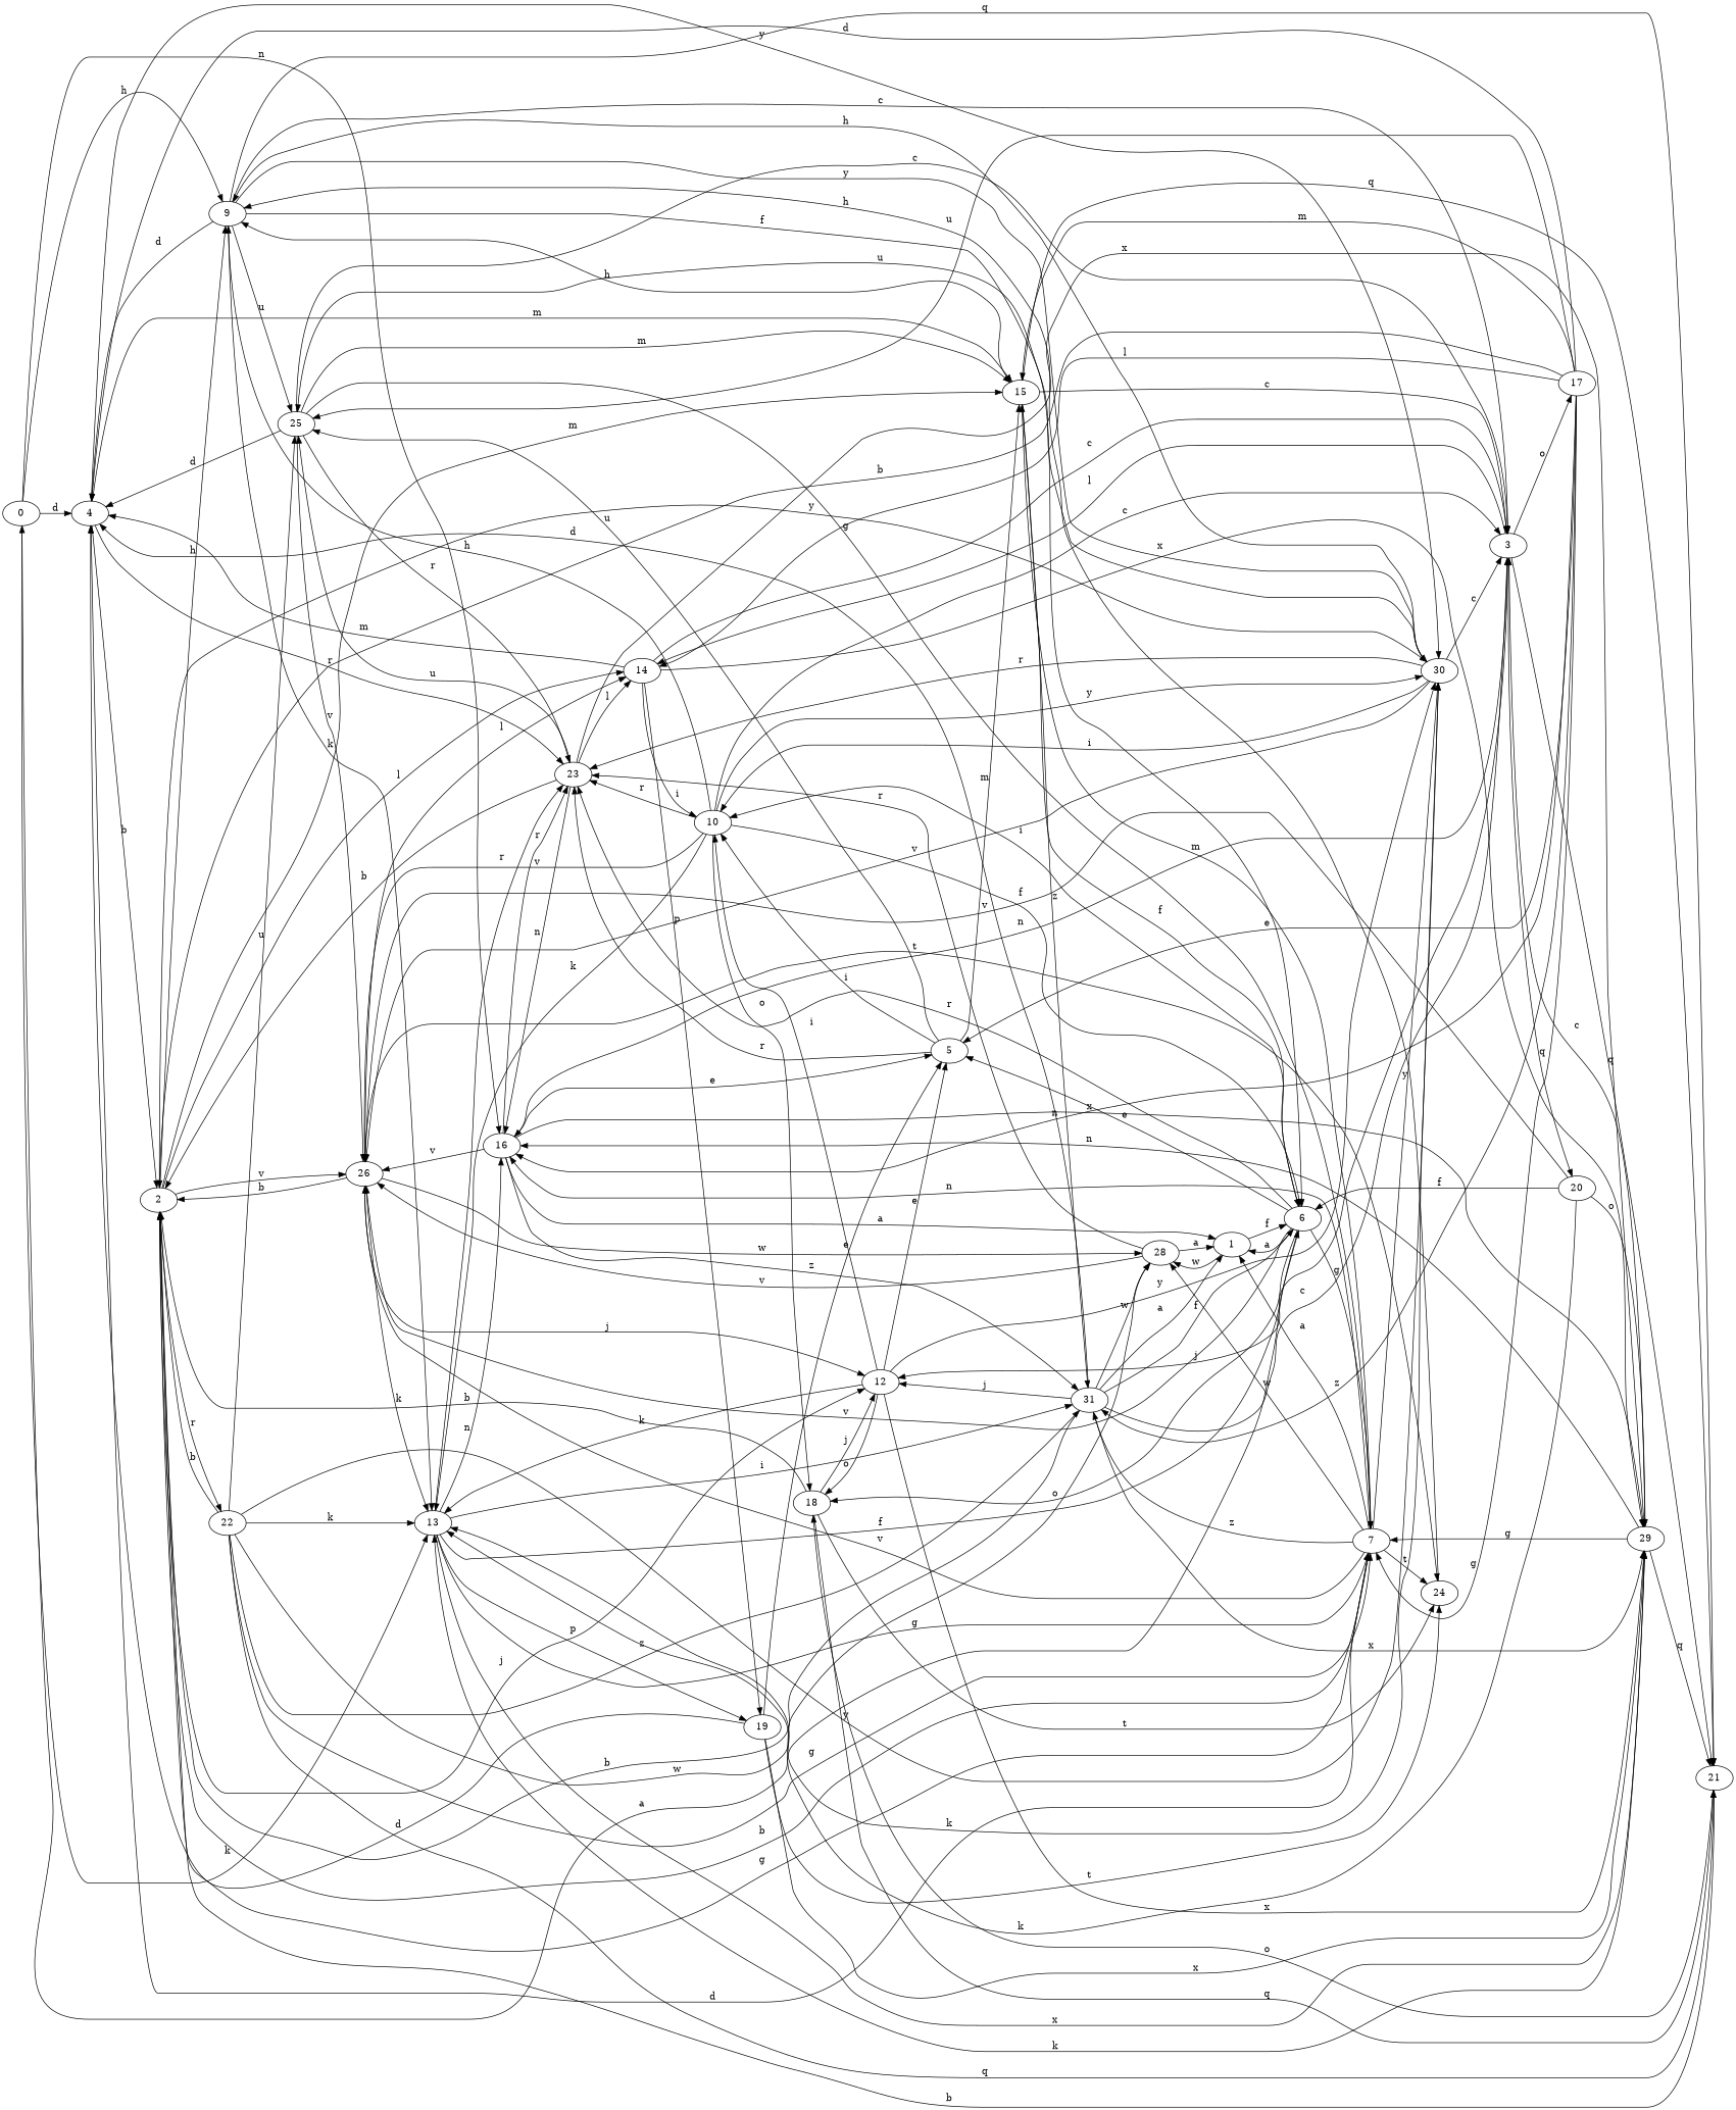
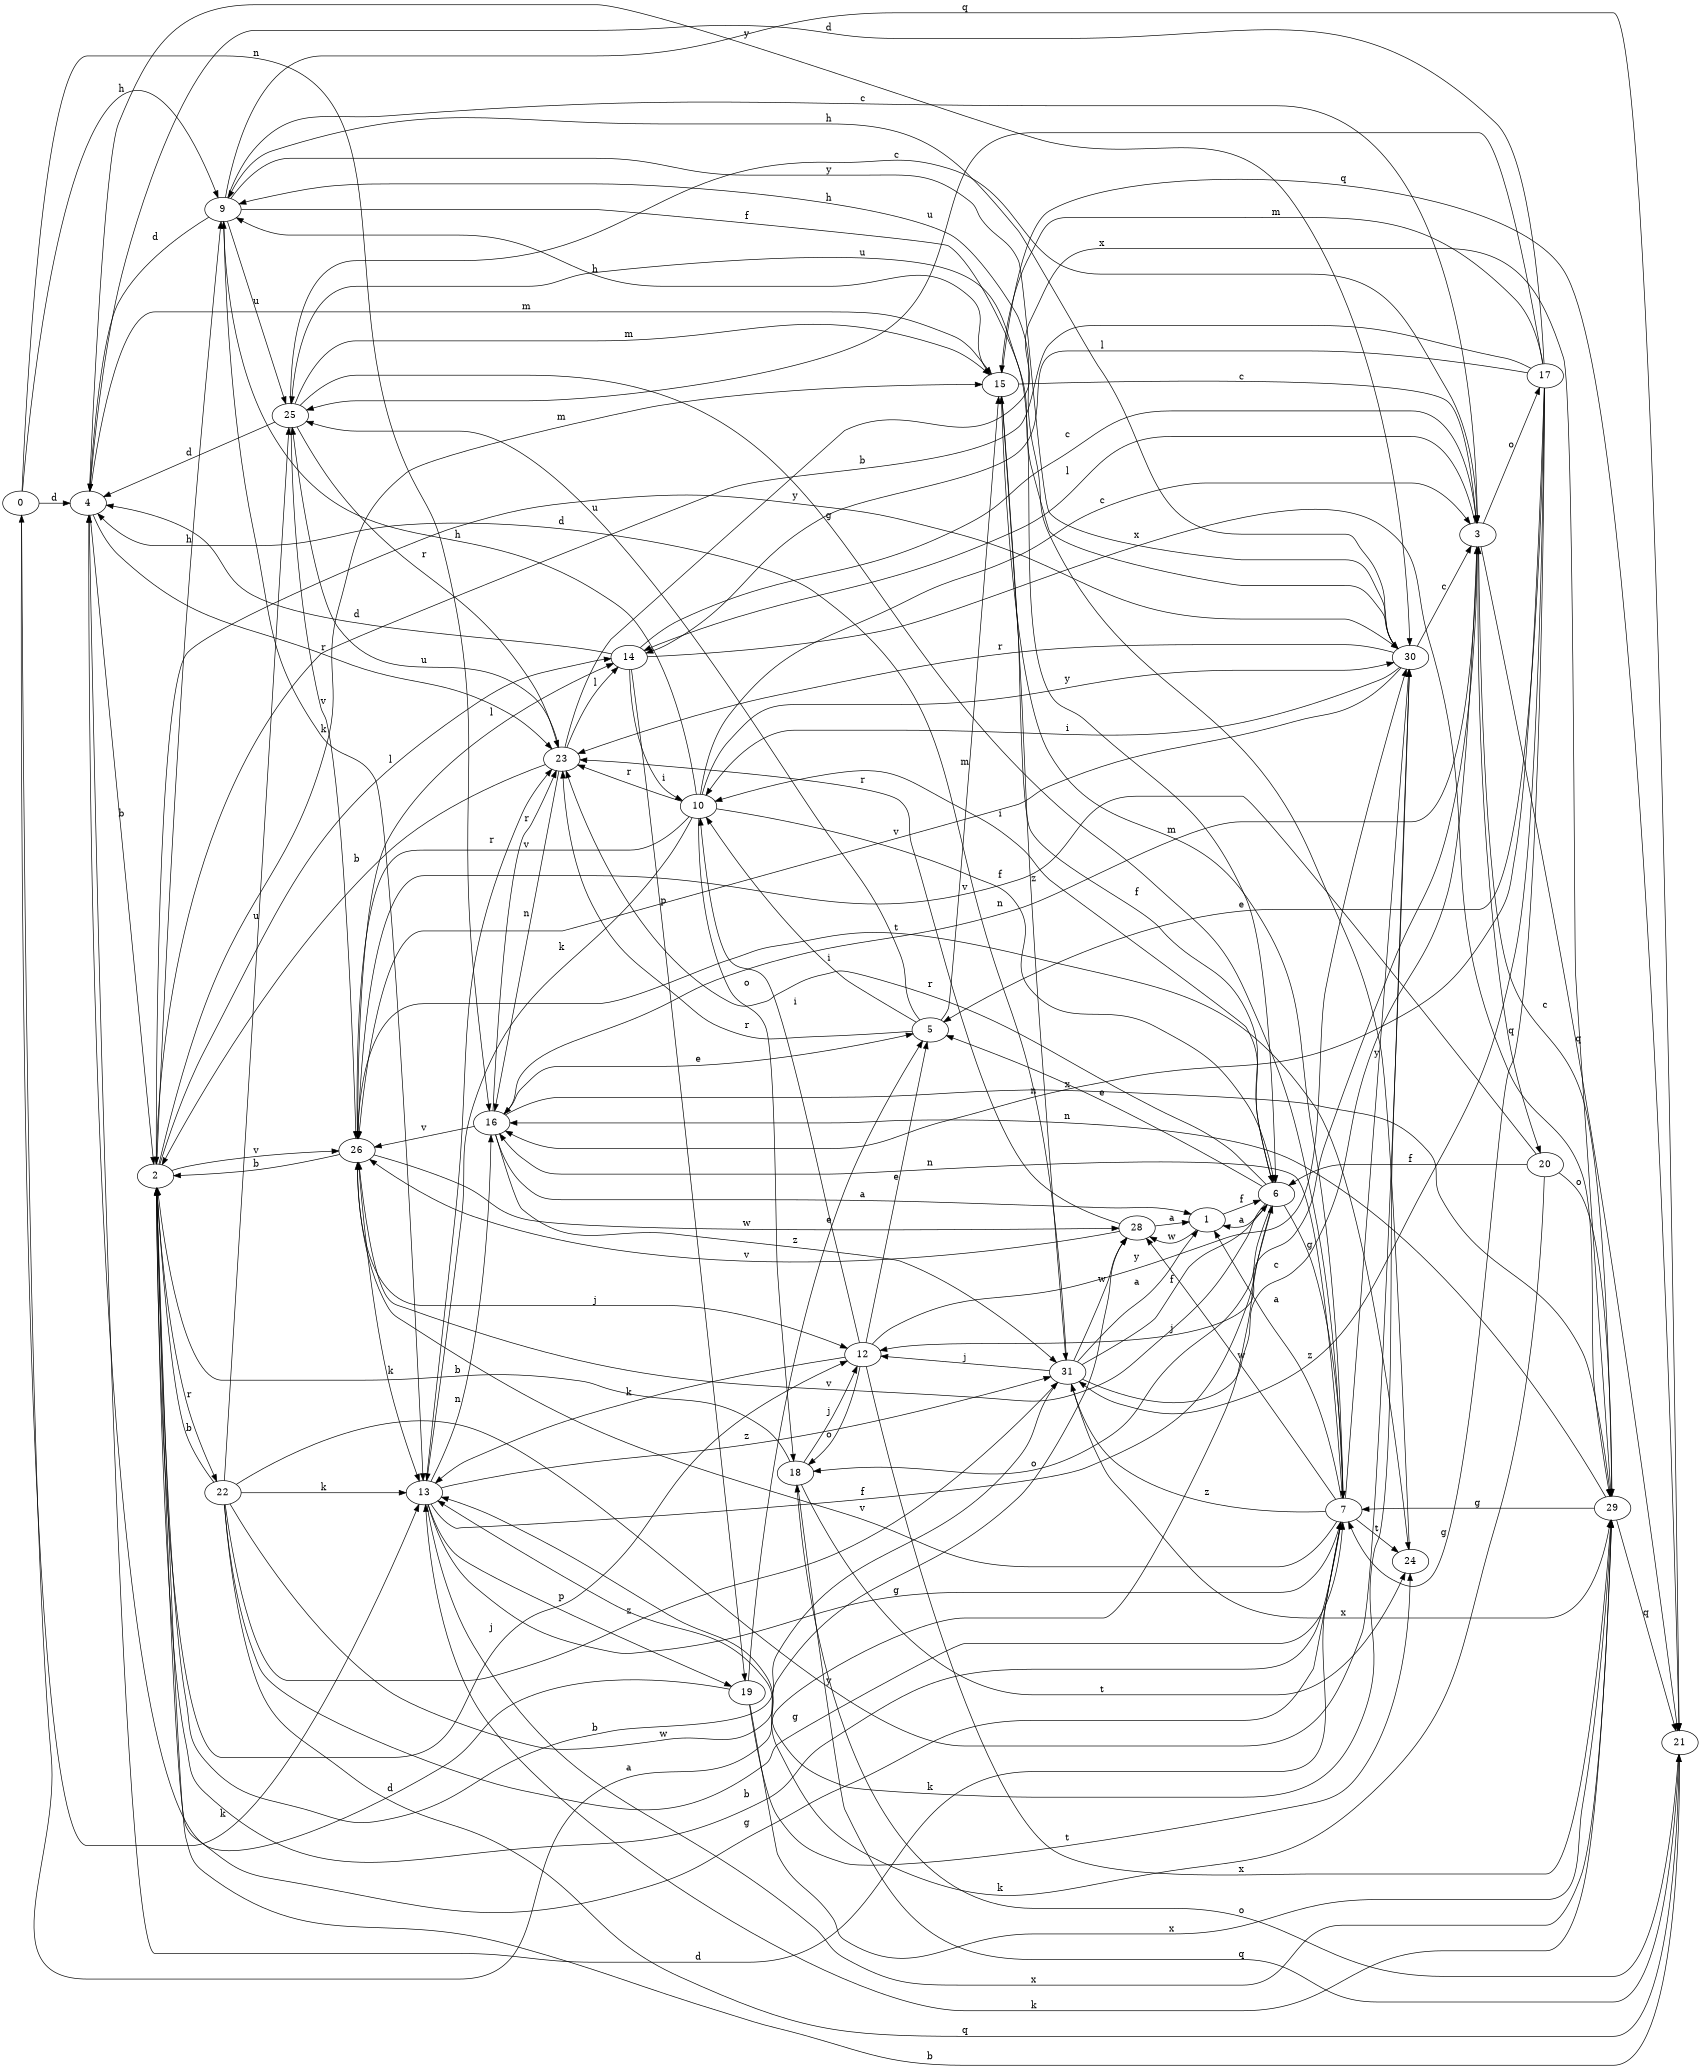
  strict digraph {
    rankdir=LR
    0
    4
    9
    13
    16
    2
    15
    30
    23
    6
    3
    21
    25
    7
    31
    29
    19
    1
    26
    5
    28
    10
    18
    12
    14
    22
    24
    17
    20
    0 -> 4 [label=d]
    0 -> 9 [label=h]
    0 -> 13 [label=k]
    0 -> 16 [label=n]
    4 -> 2 [label=b]
    4 -> 15 [label=m]
    4 -> 30 [label=y]
    4 -> 23 [label=r]
    9 -> 4 [label=d]
    9 -> 13 [label=k]
    9 -> 30 [label=y]
    9 -> 6 [label=f]
    9 -> 3 [label=c]
    9 -> 21 [label=q]
    9 -> 25 [label=u]
    13 -> 16 [label=n]
    13 -> 23 [label=r]
    13 -> 6 [label=f]
    13 -> 7 [label=g]
-   13 -> 31 [label=i]
+   13 -> 31 [label=z]
    13 -> 29 [label=x]
    13 -> 19 [label=p]
    16 -> 23 [label=r]
    16 -> 31 [label=z]
    16 -> 29 [label=x]
    16 -> 1 [label=a]
    16 -> 26 [label=v]
    16 -> 5 [label=e]
    2 -> 9 [label=h]
    2 -> 15 [label=m]
    2 -> 30 [label=y]
    2 -> 7 [label=g]
    2 -> 26 [label=v]
    2 -> 12 [label=j]
    2 -> 14 [label=l]
    2 -> 22 [label=r]
    15 -> 9 [label=h]
    15 -> 6 [label=f]
    15 -> 3 [label=c]
    15 -> 21 [label=q]
    15 -> 31 [label=z]
    30 -> 9 [label=h]
    30 -> 13 [label=k]
    30 -> 23 [label=r]
    30 -> 3 [label=c]
    30 -> 25 [label=u]
    30 -> 26 [label=v]
    30 -> 10 [label=i]
    23 -> 16 [label=n]
    23 -> 2 [label=b]
    23 -> 25 [label=u]
    23 -> 29 [label=x]
    23 -> 14 [label=l]
    6 -> 0 [label=a]
    6 -> 23 [label=r]
    6 -> 7 [label=g]
    6 -> 1 [label=a]
    6 -> 26 [label=v]
    6 -> 5 [label=e]
    6 -> 10 [label=i]
    6 -> 18 [label=o]
    3 -> 16 [label=n]
    3 -> 21 [label=q]
    3 -> 12 [label=j]
    3 -> 14 [label=l]
    3 -> 17 [label=o]
    3 -> 20 [label=q]
    21 -> 2 [label=b]
    21 -> 18 [label=o]
    25 -> 4 [label=d]
    25 -> 15 [label=m]
    25 -> 23 [label=r]
    25 -> 3 [label=c]
    25 -> 7 [label=g]
    25 -> 26 [label=v]
    7 -> 4 [label=d]
    7 -> 16 [label=n]
    7 -> 2 [label=b]
    7 -> 15 [label=m]
    7 -> 30 [label=y]
    7 -> 31 [label=z]
    7 -> 1 [label=a]
    7 -> 26 [label=v]
    7 -> 28 [label=w]
    7 -> 24 [label=t]
    31 -> 4 [label=d]
    31 -> 2 [label=b]
    31 -> 6 [label=f]
    31 -> 3 [label=c]
    31 -> 29 [label=x]
    31 -> 1 [label=a]
    31 -> 28 [label=w]
    31 -> 12 [label=j]
    29 -> 13 [label=k]
    29 -> 16 [label=n]
    29 -> 3 [label=c]
    29 -> 21 [label=q]
    29 -> 7 [label=g]
    19 -> 4 [label=d]
    19 -> 29 [label=x]
    19 -> 5 [label=e]
    19 -> 24 [label=t]
    1 -> 6 [label=f]
    1 -> 28 [label=w]
    26 -> 13 [label=k]
    26 -> 2 [label=b]
    26 -> 28 [label=w]
    26 -> 12 [label=j]
    26 -> 14 [label=l]
    26 -> 24 [label=t]
    5 -> 15 [label=m]
    5 -> 23 [label=r]
    5 -> 25 [label=u]
    5 -> 10 [label=i]
    28 -> 23 [label=r]
    28 -> 1 [label=a]
    28 -> 26 [label=v]
    10 -> 9 [label=h]
    10 -> 13 [label=k]
    10 -> 30 [label=y]
    10 -> 23 [label=r]
    10 -> 6 [label=f]
    10 -> 3 [label=c]
    10 -> 26 [label=v]
    10 -> 18 [label=o]
    18 -> 2 [label=b]
    18 -> 21 [label=q]
    18 -> 12 [label=j]
    18 -> 24 [label=t]
    12 -> 13 [label=k]
    12 -> 30 [label=y]
    12 -> 29 [label=x]
    12 -> 5 [label=e]
    12 -> 10 [label=i]
    12 -> 18 [label=o]
-   14 -> 4 [label=m]
+   14 -> 4 [label=d]
    14 -> 3 [label=c]
    14 -> 29 [label=x]
    14 -> 19 [label=p]
    14 -> 10 [label=i]
    22 -> 13 [label=k]
    22 -> 2 [label=b]
    22 -> 30 [label=y]
    22 -> 21 [label=q]
    22 -> 25 [label=u]
    22 -> 7 [label=g]
    22 -> 31 [label=z]
    22 -> 28 [label=w]
    24 -> 9 [label=h]
    17 -> 4 [label=d]
    17 -> 16 [label=n]
    17 -> 2 [label=b]
    17 -> 15 [label=m]
    17 -> 25 [label=u]
    17 -> 7 [label=g]
    17 -> 31 [label=z]
    17 -> 5 [label=e]
    17 -> 14 [label=l]
    20 -> 13 [label=k]
    20 -> 6 [label=f]
    20 -> 29 [label=o]
    20 -> 26 [label=v]
  }
